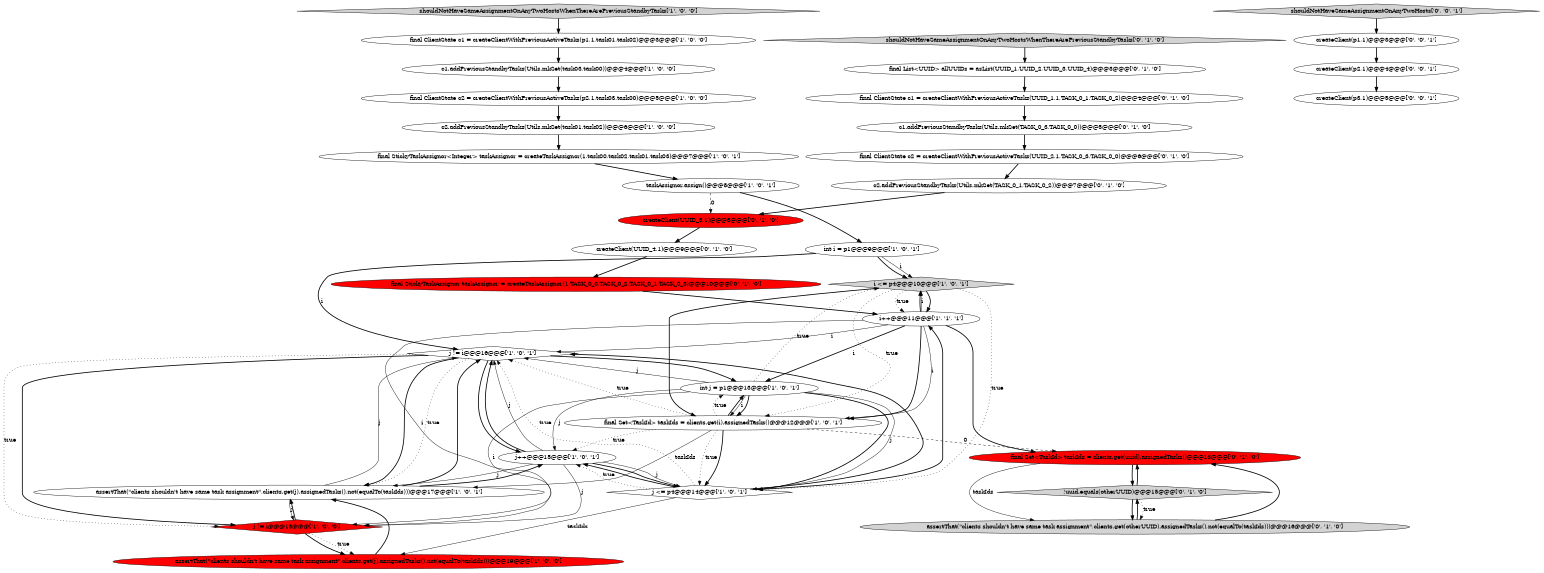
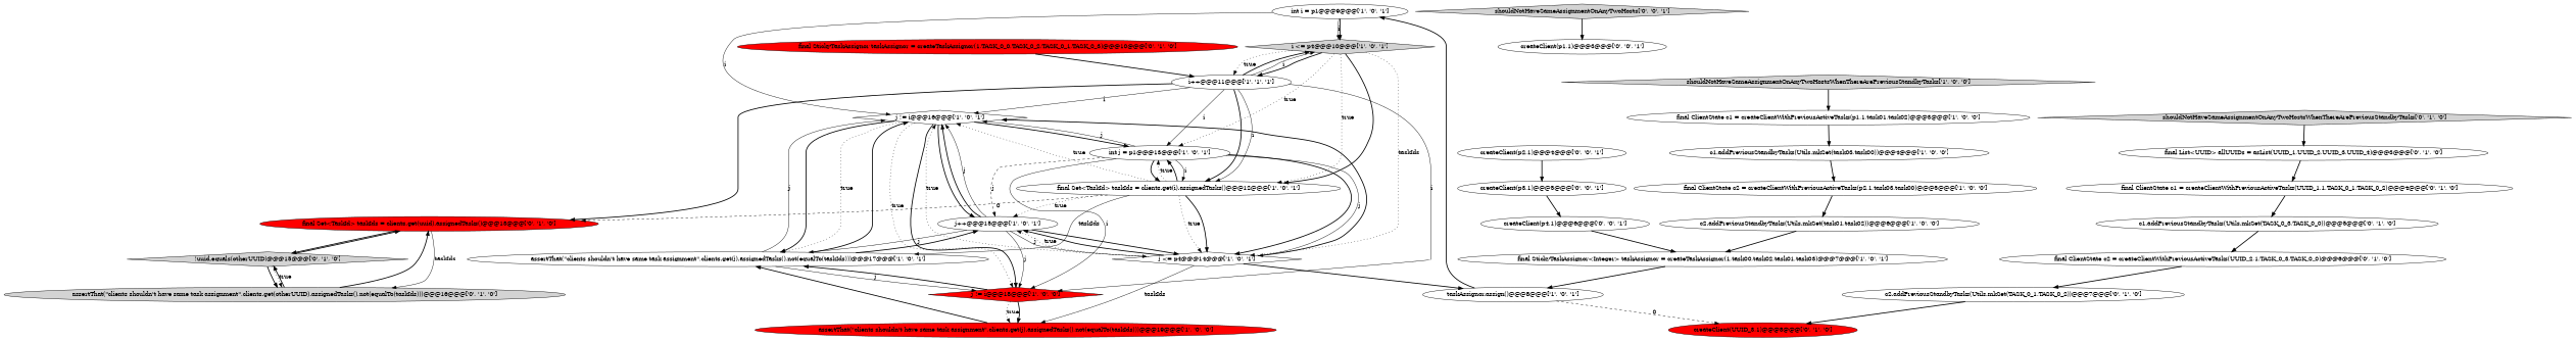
  digraph {
    node [fillcolor=white shape=ellipse style=filled]
    edge [style=bold]
    n1 [label="int i = p1@@@9@@@['1', '0', '1']"]
    n2 [fillcolor=lightgray label="i <= p4@@@10@@@['1', '0', '1']" shape=diamond]
    n3 [label="j != i@@@16@@@['1', '0', '1']" shape=diamond]
    n4 [label="i++@@@11@@@['1', '1', '1']"]
    n5 [label="int j = p1@@@13@@@['1', '0', '1']"]
    n6 [fillcolor=red label="j != i@@@18@@@['1', '0', '0']" shape=diamond]
    n7 [label="final Set<TaskId> taskIds = clients.get(i).assignedTasks()@@@12@@@['1', '0', '1']"]
    n8 [fillcolor=red label="final Set<TaskId> taskIds = clients.get(uuid).assignedTasks()@@@13@@@['0', '1', '0']"]
    n9 [label="j <= p4@@@14@@@['1', '0', '1']" shape=diamond]
    n10 [label="j++@@@15@@@['1', '0', '1']"]
    n11 [label="assertThat(\"clients shouldn't have same task assignment\",clients.get(j).assignedTasks(),not(equalTo(taskIds)))@@@17@@@['1', '0', '1']"]
    n12 [fillcolor=red label="assertThat(\"clients shouldn't have same task assignment\",clients.get(j).assignedTasks(),not(equalTo(taskIds)))@@@19@@@['1', '0', '0']"]
    n13 [label="final ClientState c1 = createClientWithPreviousActiveTasks(p1,1,task01,task02)@@@3@@@['1', '0', '0']"]
    n14 [label="c1.addPreviousStandbyTasks(Utils.mkSet(task03,task00))@@@4@@@['1', '0', '0']"]
    n15 [label="final ClientState c2 = createClientWithPreviousActiveTasks(p2,1,task03,task00)@@@5@@@['1', '0', '0']"]
    n16 [fillcolor=lightgray label="shouldNotHaveSameAssignmentOnAnyTwoHostsWhenThereArePreviousStandbyTasks['1', '0', '0']" shape=diamond]
    n17 [label="c2.addPreviousStandbyTasks(Utils.mkSet(task01,task02))@@@6@@@['1', '0', '0']"]
    n18 [label="final StickyTaskAssignor<Integer> taskAssignor = createTaskAssignor(1,task00,task02,task01,task03)@@@7@@@['1', '0', '1']"]
    n19 [fillcolor=lightgray label="shouldNotHaveSameAssignmentOnAnyTwoHosts['0', '0', '1']" shape=diamond]
    n20 [label="createClient(p1,1)@@@3@@@['0', '0', '1']"]
    n21 [label="createClient(p2,1)@@@4@@@['0', '0', '1']"]
    n22 [label="createClient(p3,1)@@@5@@@['0', '0', '1']"]
+   n23 [label="createClient(p4,1)@@@6@@@['0', '0', '1']"]
    n24 [fillcolor=lightgray label="!uuid.equals(otherUUID)@@@15@@@['0', '1', '0']" shape=diamond]
    n25 [fillcolor=lightgray label="assertThat(\"clients shouldn't have same task assignment\",clients.get(otherUUID).assignedTasks(),not(equalTo(taskIds)))@@@16@@@['0', '1', '0']"]
    n26 [label="taskAssignor.assign()@@@8@@@['1', '0', '1']"]
    n27 [fillcolor=red label="createClient(UUID_3,1)@@@8@@@['0', '1', '0']"]
-   n28 [label="createClient(UUID_4,1)@@@9@@@['0', '1', '0']"]
    n29 [fillcolor=red label="final StickyTaskAssignor taskAssignor = createTaskAssignor(1,TASK_0_0,TASK_0_2,TASK_0_1,TASK_0_3)@@@10@@@['0', '1', '0']"]
    n30 [fillcolor=lightgray label="shouldNotHaveSameAssignmentOnAnyTwoHostsWhenThereArePreviousStandbyTasks['0', '1', '0']" shape=diamond]
    n31 [label="final List<UUID> allUUIDs = asList(UUID_1,UUID_2,UUID_3,UUID_4)@@@3@@@['0', '1', '0']"]
    n32 [label="final ClientState c1 = createClientWithPreviousActiveTasks(UUID_1,1,TASK_0_1,TASK_0_2)@@@4@@@['0', '1', '0']"]
    n33 [label="c1.addPreviousStandbyTasks(Utils.mkSet(TASK_0_3,TASK_0_0))@@@5@@@['0', '1', '0']"]
    n34 [label="final ClientState c2 = createClientWithPreviousActiveTasks(UUID_2,1,TASK_0_3,TASK_0_0)@@@6@@@['0', '1', '0']"]
    n35 [label="c2.addPreviousStandbyTasks(Utils.mkSet(TASK_0_1,TASK_0_2))@@@7@@@['0', '1', '0']"]
    n1 -> n2 [label=i style=solid]
    n1 -> n2
-   n1 -> n3 [label=i]
+   n1 -> n3 [label=i style=solid]
    n2 -> n4
    n2 -> n4 [label=true style=dotted]
-   n5 -> n2 [label=true style=dotted]
+   n2 -> n5 [label=true style=dotted]
    n2 -> n7 [label=true style=dotted]
    n2 -> n7
-   n2 -> n9 [label=true style=dotted]
+   n2 -> n9 [label=taskIds style=dotted]
    n3 -> n5
    n3 -> n6 [label=true style=dotted]
    n3 -> n6
    n3 -> n10
    n3 -> n11
    n3 -> n11 [label=true style=dotted]
    n4 -> n2
    n4 -> n2 [label=i style=solid]
    n4 -> n3 [label=i style=solid]
-   n4 -> n5 [label=i]
+   n4 -> n5 [label=i style=solid]
    n4 -> n6 [label=i style=solid]
    n4 -> n7
    n4 -> n7 [label=i style=solid]
    n4 -> n8
    n5 -> n3 [label=j style=solid]
    n5 -> n6 [label=i style=solid]
    n5 -> n7 [label=i style=solid]
    n5 -> n7
    n5 -> n9
    n5 -> n9 [label=j style=solid]
-   n5 -> n10 [label=j style=solid]
+   n5 -> n10 [label=j style=dashed]
    n6 -> n11
    n6 -> n12 [label=true style=dotted]
    n6 -> n12
    n7 -> n3 [label=true style=dotted]
    n7 -> n5 [label=true style=dotted]
    n7 -> n5
    n7 -> n8 [label=0 style=dashed]
    n7 -> n9 [label=true style=dotted]
    n7 -> n9
    n7 -> n10 [label=true style=dotted]
    n7 -> n11 [label=taskIds style=solid]
    n8 -> n24
    n8 -> n25 [label=taskIds style=solid]
    n9 -> n3 [label=true style=dotted]
    n9 -> n3
-   n9 -> n4
+   n9 -> n26
    n9 -> n10 [label=true style=dotted]
    n9 -> n10
    n9 -> n12 [label=taskIds style=solid]
    n10 -> n3 [label=j style=solid]
    n10 -> n3
    n10 -> n6 [label=j style=solid]
    n10 -> n9 [label=j style=solid]
    n10 -> n9
    n10 -> n11 [label=j style=solid]
    n11 -> n3
    n11 -> n3 [label=j style=solid]
    n11 -> n6 [label=j style=solid]
    n11 -> n10
    n12 -> n11
    n13 -> n14
    n14 -> n15
    n15 -> n17
    n16 -> n13
    n17 -> n18
    n18 -> n26
    n19 -> n20
-   n20 -> n21
    n21 -> n22
+   n22 -> n23
+   n23 -> n18
    n24 -> n8
    n24 -> n25
    n24 -> n25 [label=true style=dotted]
    n25 -> n8
    n25 -> n24
    n26 -> n1
    n26 -> n27 [label=0 style=dashed]
-   n27 -> n28
-   n28 -> n29
    n29 -> n4
    n30 -> n31
    n31 -> n32
    n32 -> n33
    n33 -> n34
    n34 -> n35
    n35 -> n27
  }
